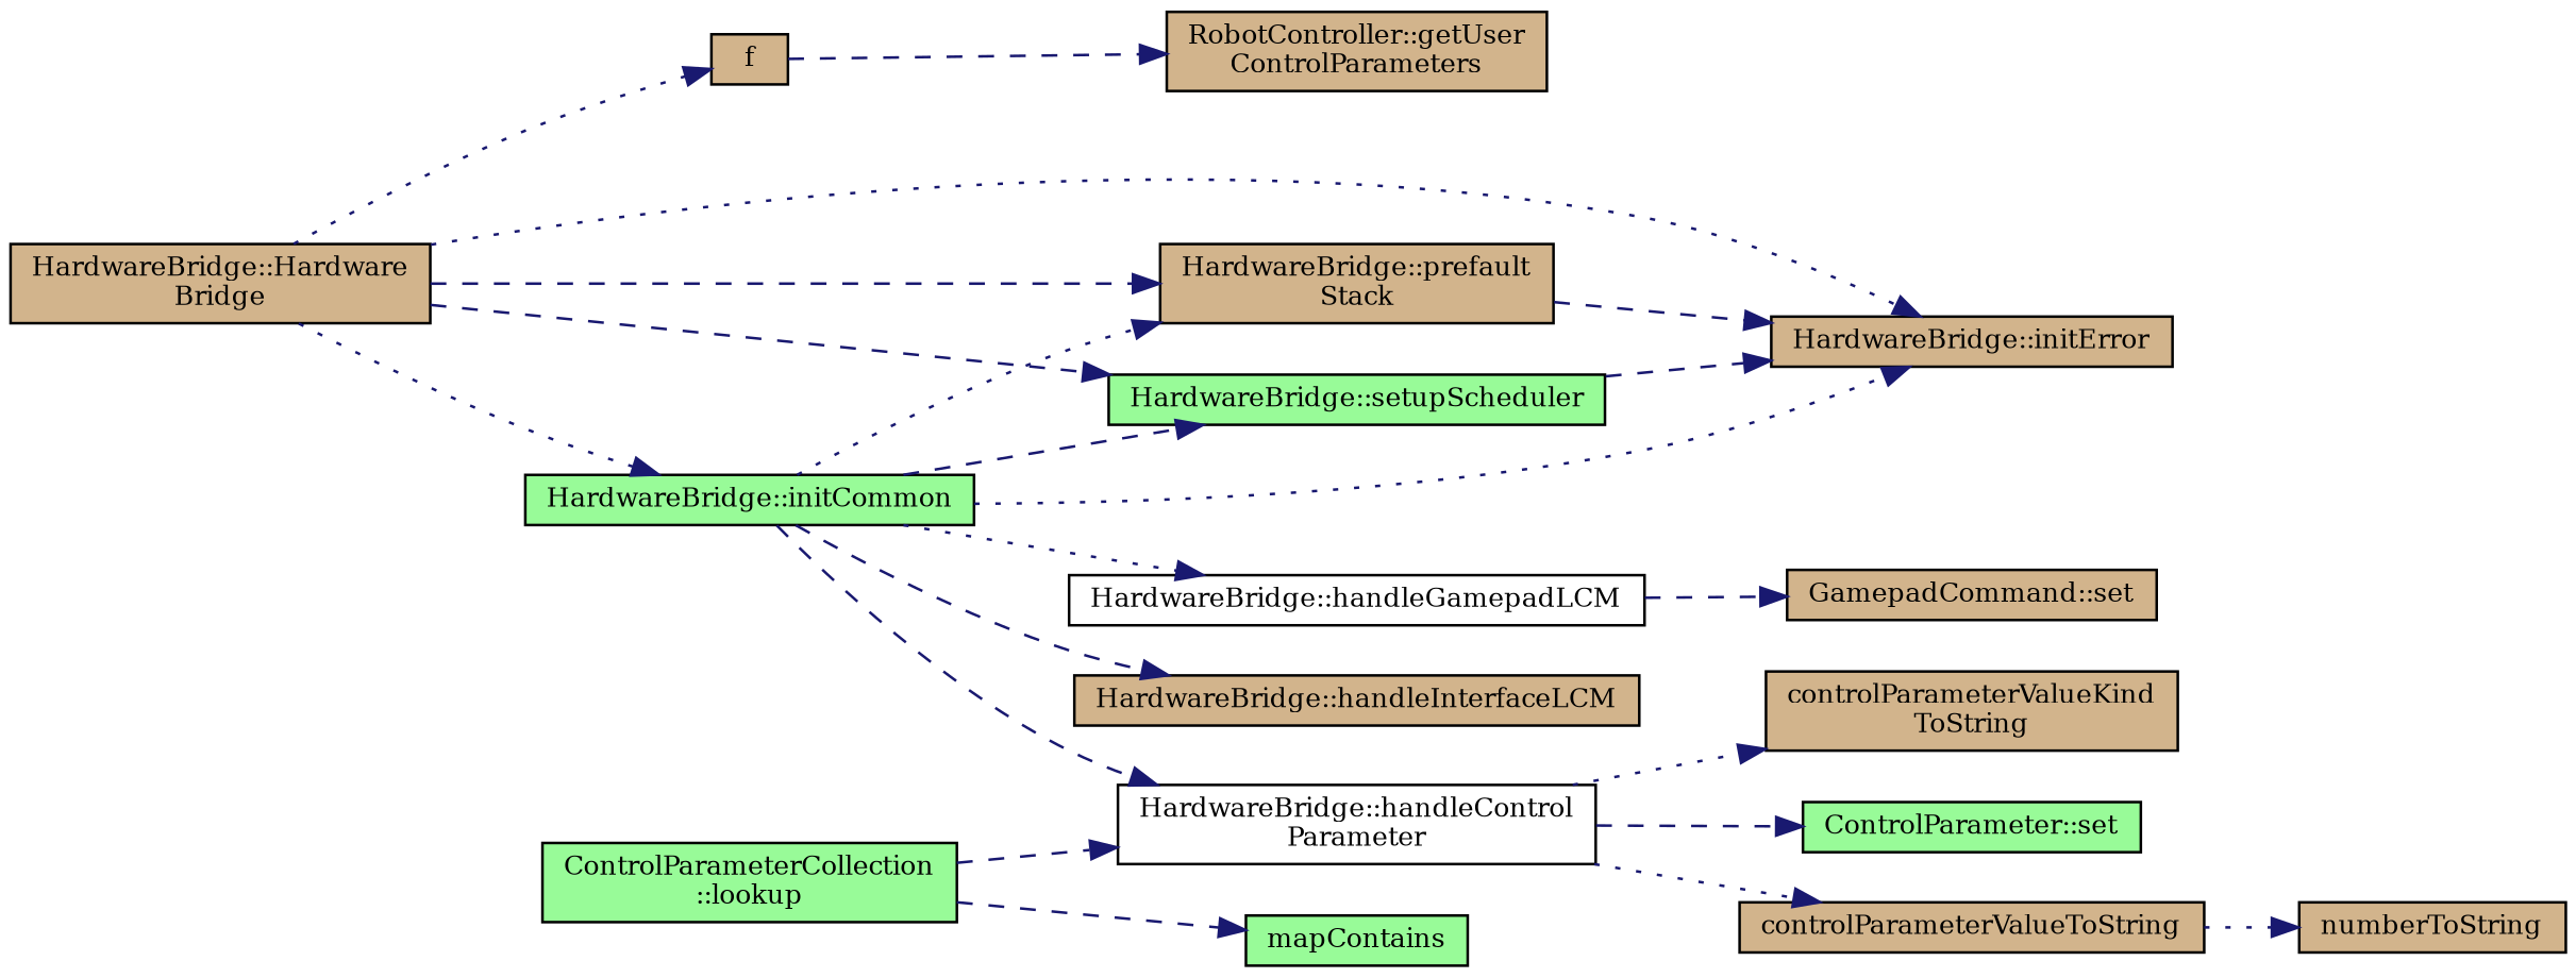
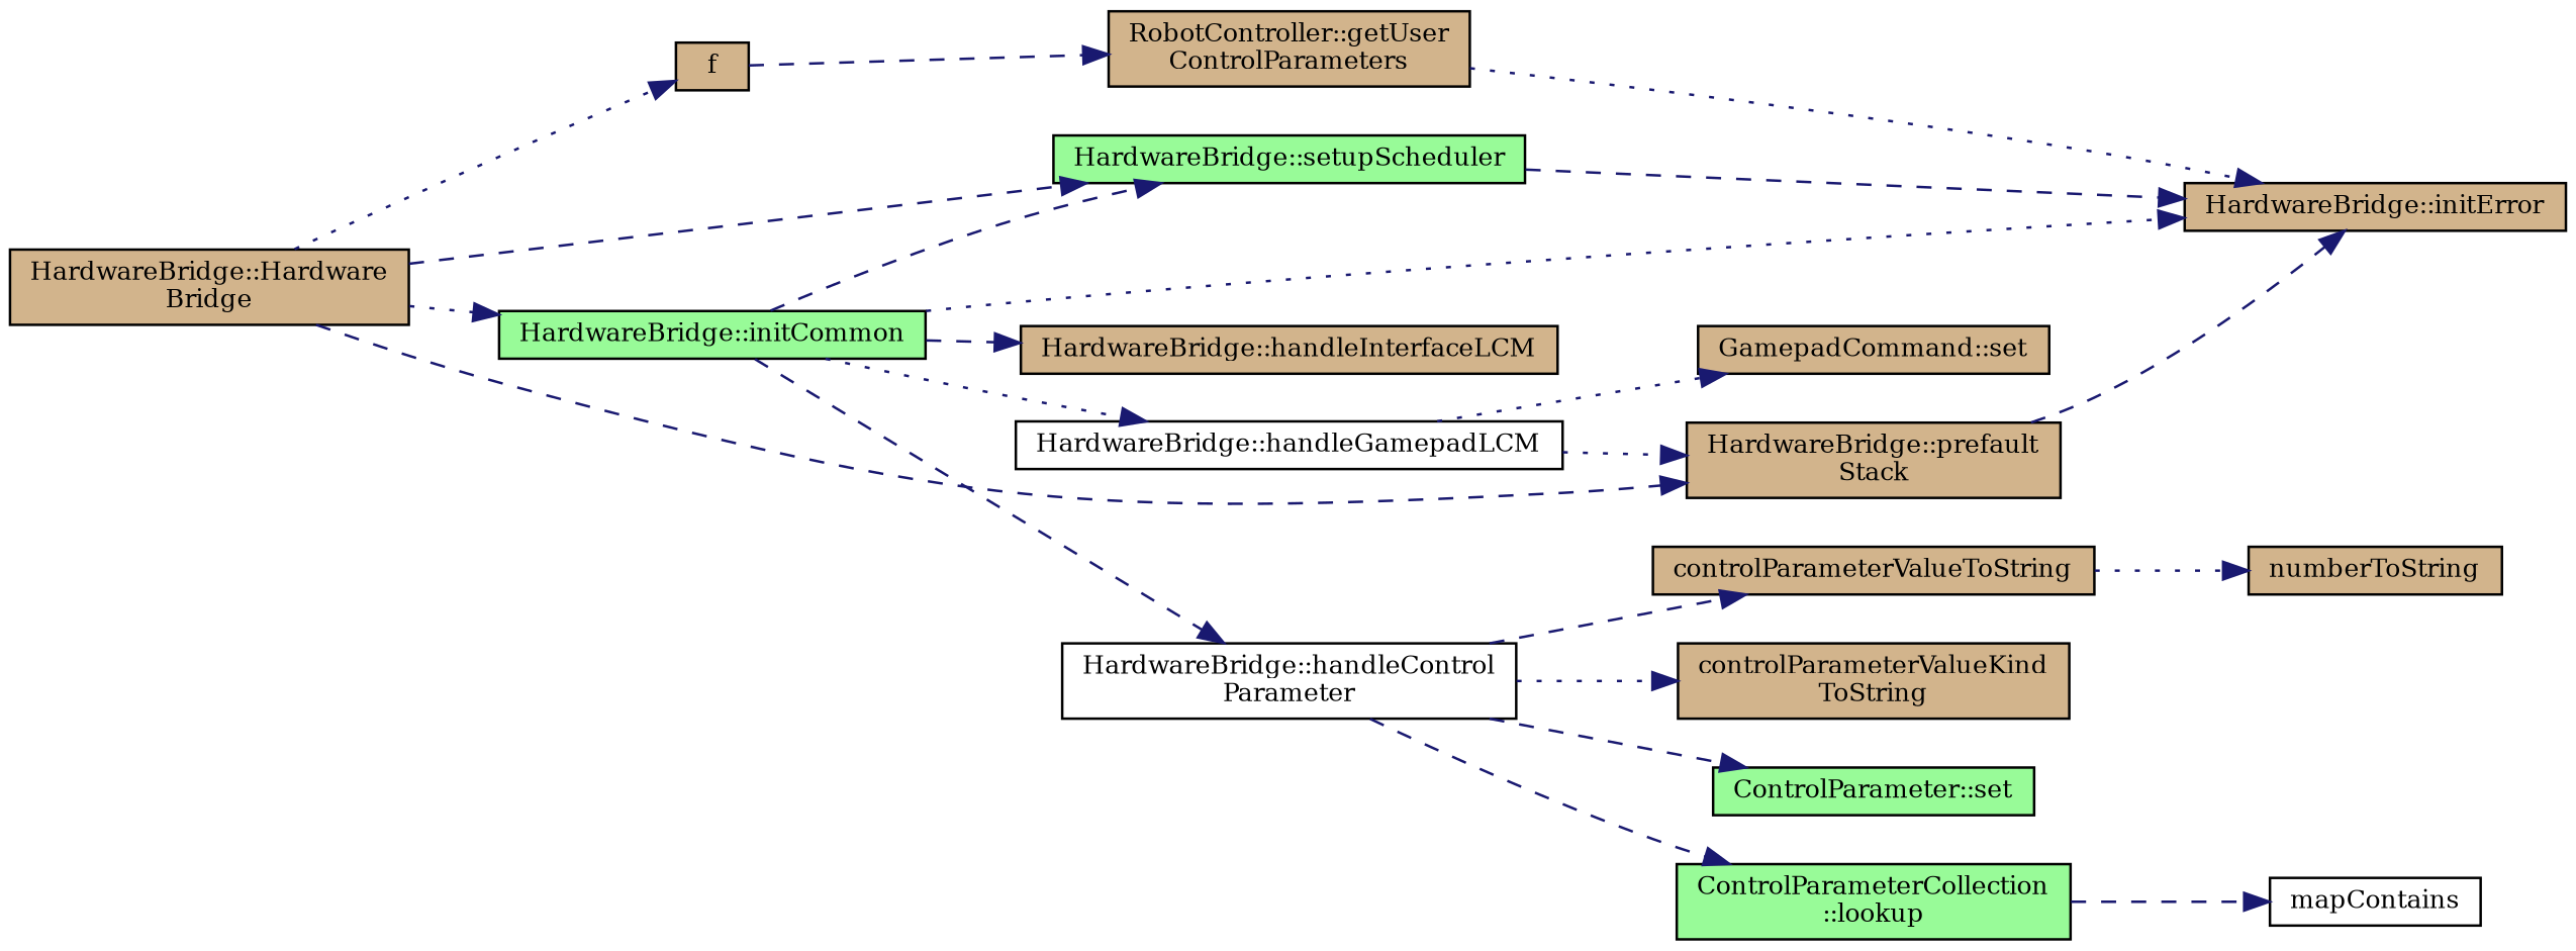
  digraph {
    fontname="DejaVu Serif"
    rankdir=LR
    node [color=black fillcolor=tan fontname="DejaVu Serif" fontsize=10 shape=record style=filled]
    edge [color=midnightblue fontname="DejaVu Serif" fontsize=10 labelfontname=FreeSans labelfontsize=10 style=dashed]
    n1 [fontcolor=black height=0.2 label="HardwareBridge::Hardware\lBridge" width=0.4]
    n2 [height=0.2 label=f width=0.4]
    n3 [fillcolor=palegreen height=0.2 label="HardwareBridge::initCommon" width=0.4]
    n4 [height=0.2 label="HardwareBridge::prefault\lStack" width=0.4]
    n5 [height=0.2 label="HardwareBridge::initError" width=0.4]
    n6 [fillcolor=palegreen height=0.2 label="HardwareBridge::setupScheduler" width=0.4]
    n7 [height=0.2 label="RobotController::getUser\lControlParameters" width=0.4]
    n8 [fillcolor=white height=0.2 label="HardwareBridge::handleGamepadLCM" width=0.4]
    n9 [fillcolor=white height=0.2 label="HardwareBridge::handleControl\lParameter" width=0.4]
    n10 [height=0.2 label="HardwareBridge::handleInterfaceLCM" width=0.4]
    n11 [height=0.2 label="GamepadCommand::set" width=0.4]
    n12 [fillcolor=palegreen height=0.2 label="ControlParameterCollection\l::lookup" width=0.4]
    n13 [height=0.2 label="controlParameterValueKind\lToString" width=0.4]
    n14 [fillcolor=palegreen height=0.2 label="ControlParameter::set" width=0.4]
    n15 [height=0.2 label=controlParameterValueToString width=0.4]
-   n16 [fillcolor=palegreen height=0.2 label=mapContains width=0.4]
+   n16 [fillcolor=white height=0.2 label=mapContains width=0.4]
    n17 [height=0.2 label=numberToString width=0.4]
    n1 -> n2 [style=dotted]
    n1 -> n3 [style=dotted]
    n1 -> n4
-   n1 -> n5 [style=dotted]
+   n7 -> n5 [style=dotted]
    n1 -> n6
    n2 -> n7
-   n3 -> n4 [style=dotted]
+   n8 -> n4 [style=dotted]
    n3 -> n5 [style=dotted]
    n3 -> n6
    n3 -> n8 [style=dotted]
    n3 -> n9
    n3 -> n10
    n4 -> n5
    n6 -> n5
-   n8 -> n11
-   n12 -> n9
+   n8 -> n11 [style=dotted]
+   n9 -> n12
    n9 -> n13 [style=dotted]
    n9 -> n14
-   n9 -> n15 [style=dotted]
+   n9 -> n15
    n12 -> n16
    n15 -> n17 [style=dotted]
  }
